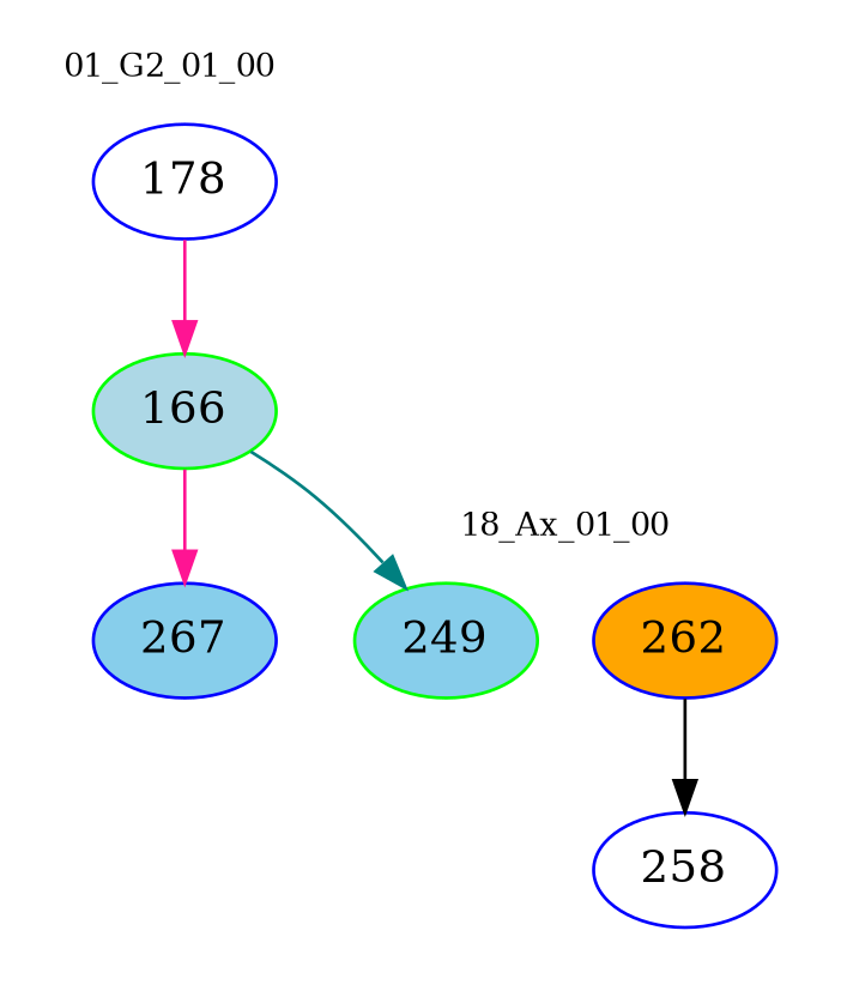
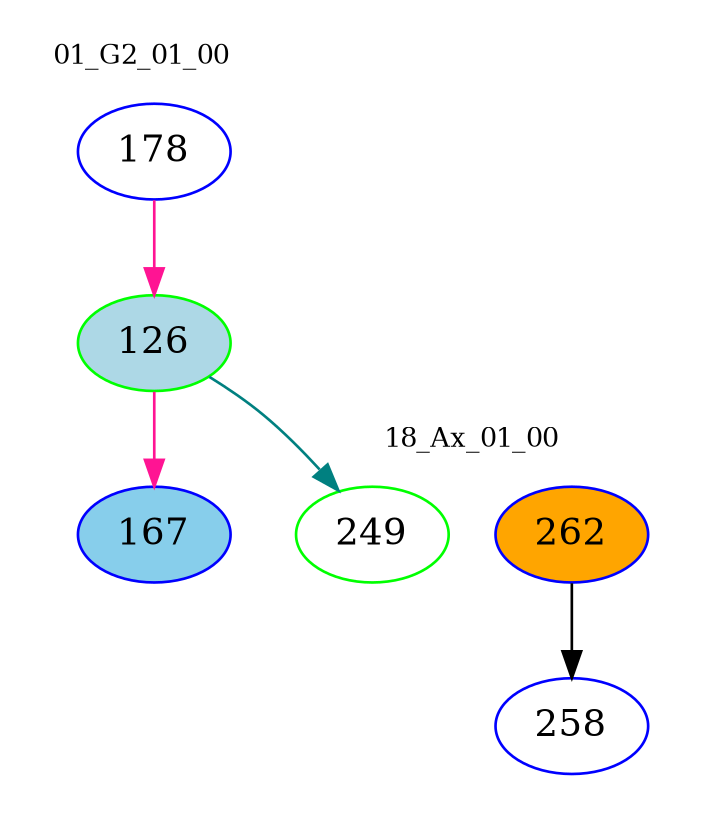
  digraph {
    node [color=blue fillcolor=skyblue style=filled]
    edge [color=deeppink]
    n1 [fillcolor=orange label=262]
-   n2 [color=green label=249]
+   n2 [color=green fillcolor=white label=249]
    n3 [fillcolor=white label=258]
    n4 [fillcolor=white label=178]
-   n5 [color=green fillcolor=lightblue label=166]
-   n6 [label=267]
+   n5 [color=green fillcolor=lightblue label=126]
+   n6 [label=167]
    subgraph cluster_1 {
      color=white
      fontsize=10
      label="18_Ax_01_00"
      n1
      n2
      n3
    }
    subgraph cluster_2 {
      color=white
      fontsize=10
      label="01_G2_01_00"
      n4
      n5
      n6
    }
    n1 -> n3 [color=black]
    n4 -> n5
    n5 -> n2 [color=teal]
    n5 -> n6
  }
